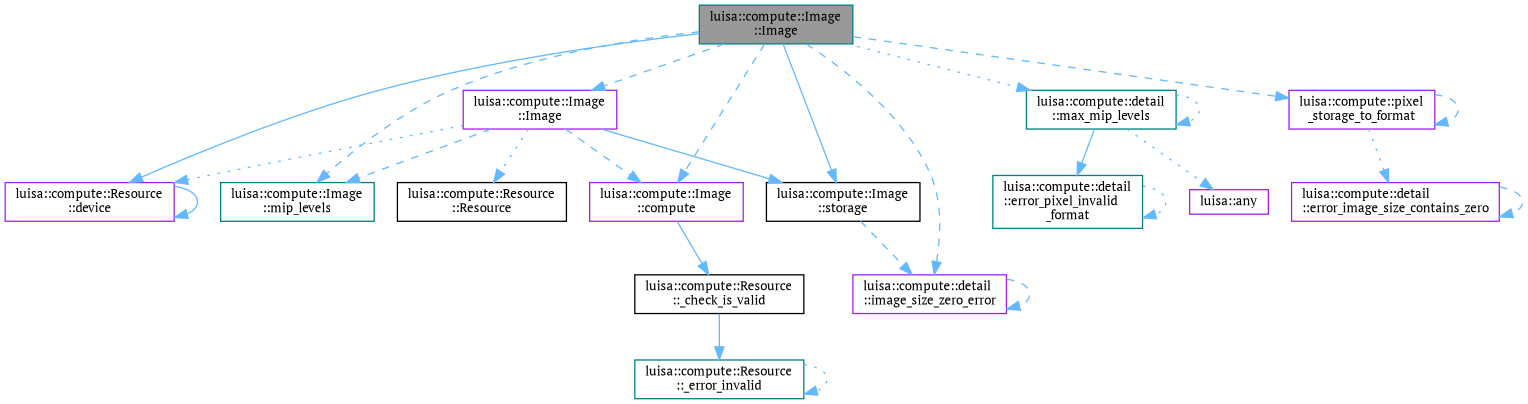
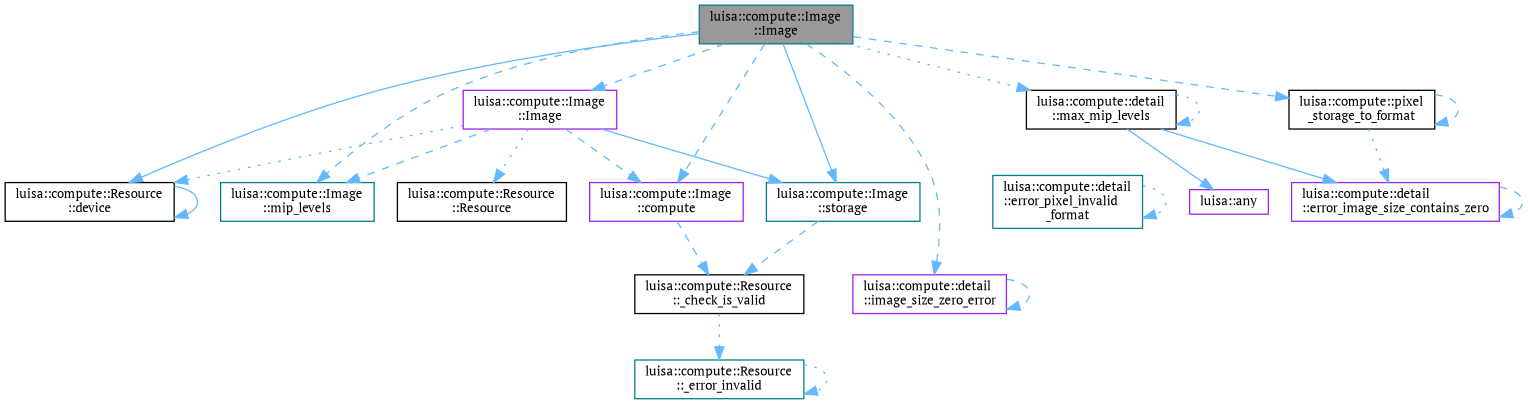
  digraph {
    fontname="PT Serif"
    rankdir=TB
    node [color=purple fillcolor=white fontname="PT Serif" fontsize=10 shape=box style=filled]
    edge [color=steelblue1 fontname="PT Serif" fontsize=10 labelfontname=Helvetica labelfontsize=10 style=dashed]
    n1 [color=teal fillcolor=grey60 fontcolor=black height=0.2 label="luisa::compute::Image\l::Image" width=0.4]
-   n2 [height=0.2 label="luisa::compute::Resource\l::device" width=0.4]
+   n2 [color=black height=0.2 label="luisa::compute::Resource\l::device" width=0.4]
    n3 [height=0.2 label="luisa::compute::Image\l::Image" width=0.4]
    n4 [color=teal height=0.2 label="luisa::compute::Image\l::mip_levels" width=0.4]
    n5 [height=0.2 label="luisa::compute::Image\l::compute" width=0.4]
-   n6 [color=black height=0.2 label="luisa::compute::Image\l::storage" width=0.4]
+   n6 [color=teal height=0.2 label="luisa::compute::Image\l::storage" width=0.4]
    n7 [height=0.2 label="luisa::compute::detail\l::image_size_zero_error" width=0.4]
-   n8 [color=teal height=0.2 label="luisa::compute::detail\l::max_mip_levels" width=0.4]
-   n9 [height=0.2 label="luisa::compute::pixel\l_storage_to_format" width=0.4]
+   n8 [color=black height=0.2 label="luisa::compute::detail\l::max_mip_levels" width=0.4]
+   n9 [color=black height=0.2 label="luisa::compute::pixel\l_storage_to_format" width=0.4]
    n10 [color=black height=0.2 label="luisa::compute::Resource\l::Resource" width=0.4]
    n11 [color=black height=0.2 label="luisa::compute::Resource\l::_check_is_valid" width=0.4]
    n12 [height=0.2 label="luisa::any" width=0.4]
    n13 [height=0.2 label="luisa::compute::detail\l::error_image_size_contains_zero" width=0.4]
    n14 [color=teal height=0.2 label="luisa::compute::Resource\l::_error_invalid" width=0.4]
    n15 [color=teal height=0.2 label="luisa::compute::detail\l::error_pixel_invalid\l_format" width=0.4]
    n1 -> n2 [style=solid]
    n1 -> n3
    n1 -> n4
    n1 -> n5
    n1 -> n6 [style=solid]
    n1 -> n7
    n1 -> n8 [style=dotted]
    n1 -> n9
    n2 -> n2 [style=solid]
    n3 -> n2 [style=dotted]
    n3 -> n4
    n3 -> n5
    n3 -> n6 [style=solid]
    n3 -> n10 [style=dotted]
-   n5 -> n11 [style=solid]
-   n6 -> n7
+   n5 -> n11
+   n6 -> n11
    n7 -> n7
    n8 -> n8 [style=dotted]
-   n8 -> n12 [style=dotted]
-   n8 -> n15 [style=solid]
+   n8 -> n12 [style=solid]
+   n8 -> n13 [style=solid]
    n9 -> n9
    n9 -> n13 [style=dotted]
-   n11 -> n14 [style=solid]
+   n11 -> n14 [style=dotted]
    n13 -> n13
    n14 -> n14 [style=dotted]
    n15 -> n15 [style=dotted]
  }
